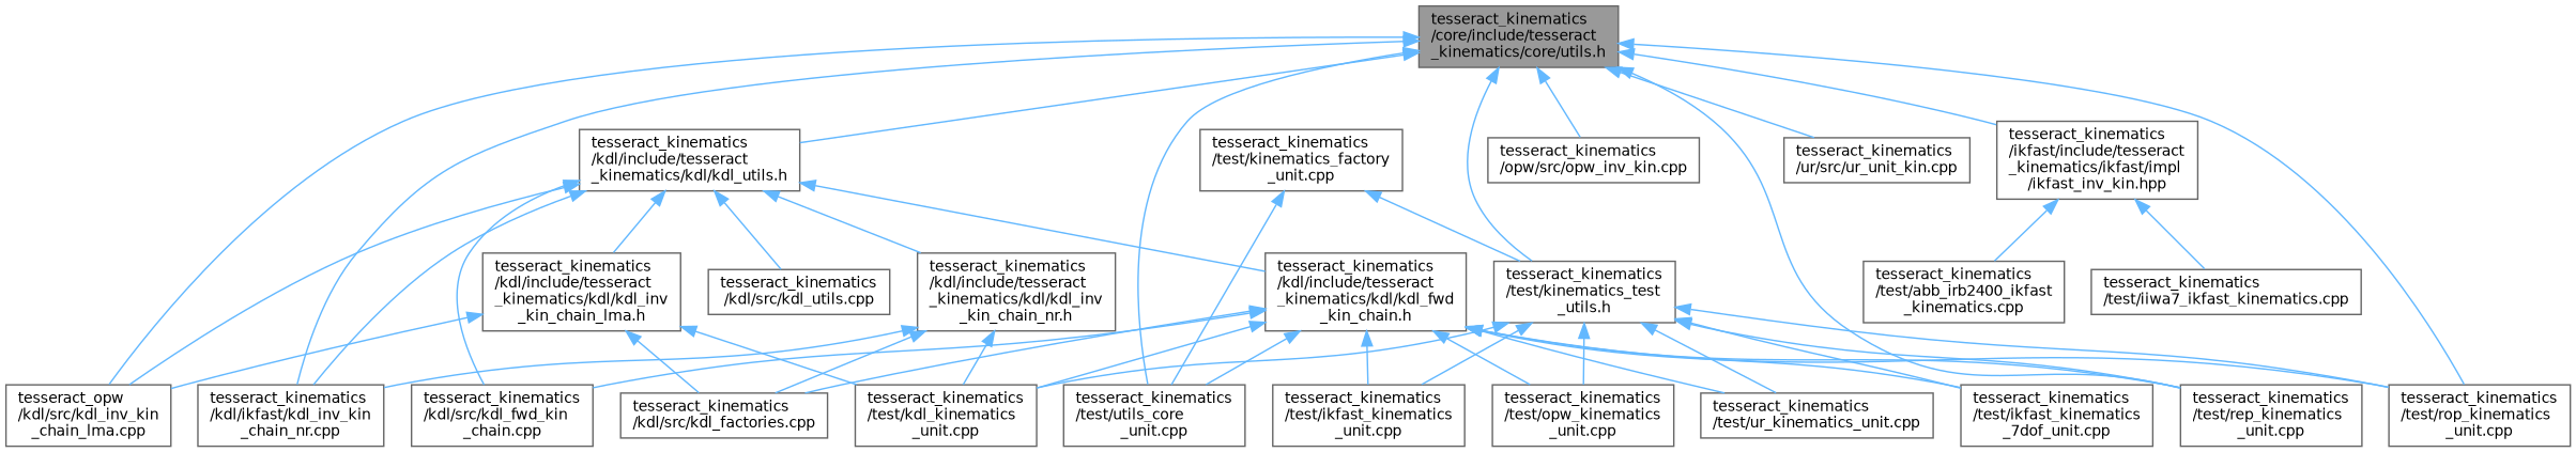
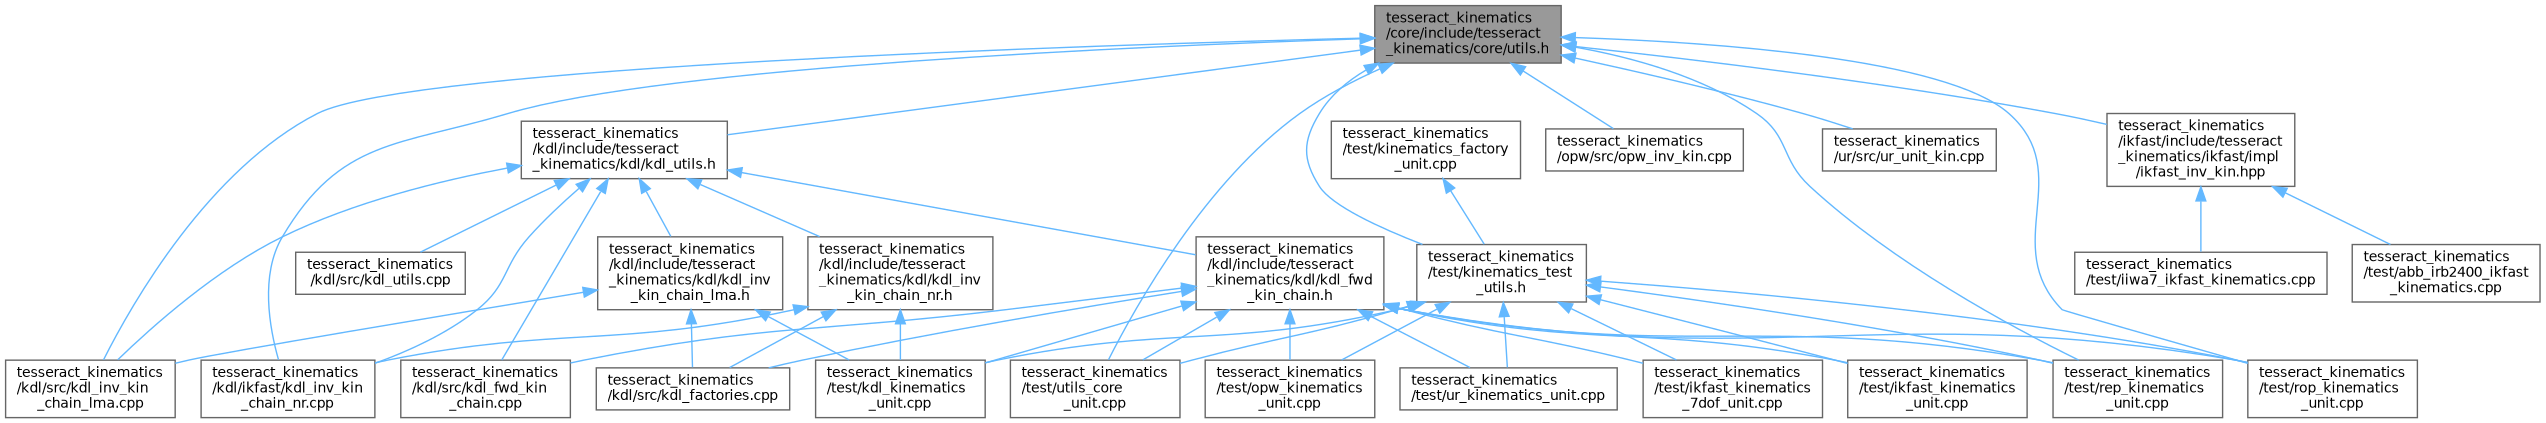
  digraph {
    fontname="DejaVu Sans"
    node [color=grey40 fillcolor=white fontname="DejaVu Sans" fontsize=10 shape=box style=filled]
    edge [color=steelblue1 dir=back fontname="DejaVu Sans" fontsize=10 labelfontname=Helvetica labelfontsize=10 style=solid]
    n1 [color=gray40 fillcolor=grey60 fontcolor=black height=0.2 label="tesseract_kinematics\l/core/include/tesseract\l_kinematics/core/utils.h" width=0.4]
    n2 [height=0.2 label="tesseract_kinematics\l/ikfast/include/tesseract\l_kinematics/ikfast/impl\l/ikfast_inv_kin.hpp" width=0.4]
    n3 [height=0.2 label="tesseract_kinematics\l/kdl/include/tesseract\l_kinematics/kdl/kdl_utils.h" width=0.4]
    n4 [height=0.2 label="tesseract_kinematics\l/test/utils_core\l_unit.cpp" width=0.4]
    n5 [height=0.2 label="tesseract_kinematics\l/test/rep_kinematics\l_unit.cpp" width=0.4]
    n6 [height=0.2 label="tesseract_kinematics\l/test/rop_kinematics\l_unit.cpp" width=0.4]
-   n7 [height=0.2 label="tesseract_opw\l/kdl/src/kdl_inv_kin\l_chain_lma.cpp" width=0.4]
+   n7 [height=0.2 label="tesseract_kinematics\l/kdl/src/kdl_inv_kin\l_chain_lma.cpp" width=0.4]
    n8 [height=0.2 label="tesseract_kinematics\l/kdl/ikfast/kdl_inv_kin\l_chain_nr.cpp" width=0.4]
    n9 [height=0.2 label="tesseract_kinematics\l/opw/src/opw_inv_kin.cpp" width=0.4]
    n10 [height=0.2 label="tesseract_kinematics\l/test/kinematics_test\l_utils.h" width=0.4]
    n11 [height=0.2 label="tesseract_kinematics\l/ur/src/ur_unit_kin.cpp" width=0.4]
    n12 [height=0.2 label="tesseract_kinematics\l/test/abb_irb2400_ikfast\l_kinematics.cpp" width=0.4]
    n13 [height=0.2 label="tesseract_kinematics\l/test/iiwa7_ikfast_kinematics.cpp" width=0.4]
    n14 [height=0.2 label="tesseract_kinematics\l/kdl/include/tesseract\l_kinematics/kdl/kdl_fwd\l_kin_chain.h" width=0.4]
    n15 [height=0.2 label="tesseract_kinematics\l/kdl/src/kdl_fwd_kin\l_chain.cpp" width=0.4]
    n16 [height=0.2 label="tesseract_kinematics\l/kdl/include/tesseract\l_kinematics/kdl/kdl_inv\l_kin_chain_lma.h" width=0.4]
    n17 [height=0.2 label="tesseract_kinematics\l/kdl/include/tesseract\l_kinematics/kdl/kdl_inv\l_kin_chain_nr.h" width=0.4]
    n18 [height=0.2 label="tesseract_kinematics\l/kdl/src/kdl_utils.cpp" width=0.4]
    n19 [height=0.2 label="tesseract_kinematics\l/test/ikfast_kinematics\l_7dof_unit.cpp" width=0.4]
    n20 [height=0.2 label="tesseract_kinematics\l/test/ikfast_kinematics\l_unit.cpp" width=0.4]
    n21 [height=0.2 label="tesseract_kinematics\l/test/kdl_kinematics\l_unit.cpp" width=0.4]
    n22 [height=0.2 label="tesseract_kinematics\l/test/opw_kinematics\l_unit.cpp" width=0.4]
    n23 [height=0.2 label="tesseract_kinematics\l/test/ur_kinematics_unit.cpp" width=0.4]
    n24 [height=0.2 label="tesseract_kinematics\l/kdl/src/kdl_factories.cpp" width=0.4]
    n25 [height=0.2 label="tesseract_kinematics\l/test/kinematics_factory\l_unit.cpp" width=0.4]
    n1 -> n2
    n1 -> n3
    n1 -> n4
    n1 -> n5
    n1 -> n6
    n1 -> n7
    n1 -> n8
    n1 -> n9
    n1 -> n10
    n1 -> n11
    n2 -> n12
    n2 -> n13
    n3 -> n7
    n3 -> n8
    n3 -> n14
    n3 -> n15
    n3 -> n16
    n3 -> n17
    n3 -> n18
-   n25 -> n4
+   n10 -> n4
    n10 -> n5
    n10 -> n6
    n10 -> n19
    n10 -> n20
    n10 -> n21
    n10 -> n22
    n10 -> n23
    n14 -> n4
    n14 -> n5
    n14 -> n6
    n14 -> n15
    n14 -> n19
    n14 -> n20
    n14 -> n21
    n14 -> n22
    n14 -> n23
    n14 -> n24
    n16 -> n7
    n16 -> n21
    n16 -> n24
    n17 -> n8
    n17 -> n21
    n17 -> n24
    n25 -> n10
  }
